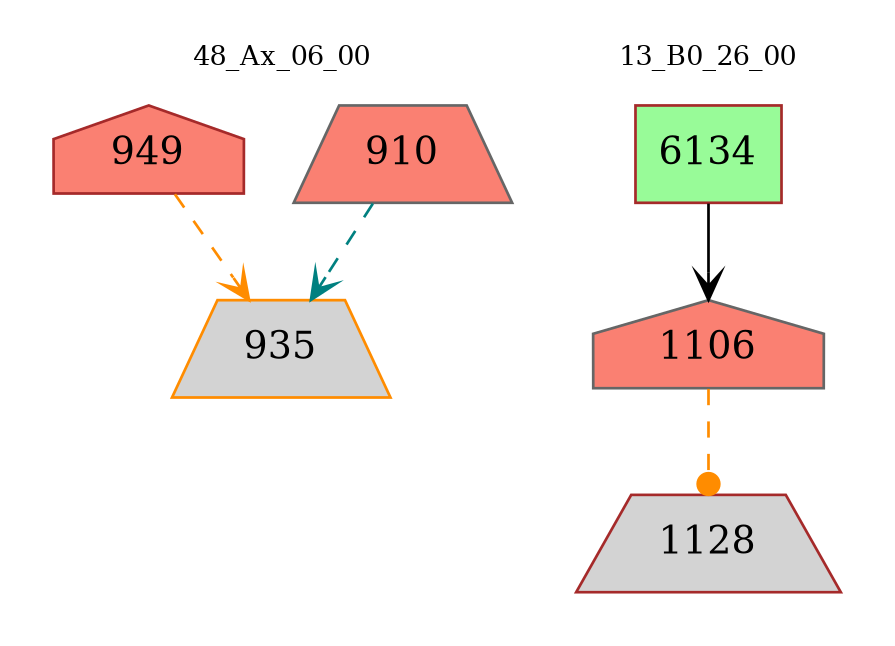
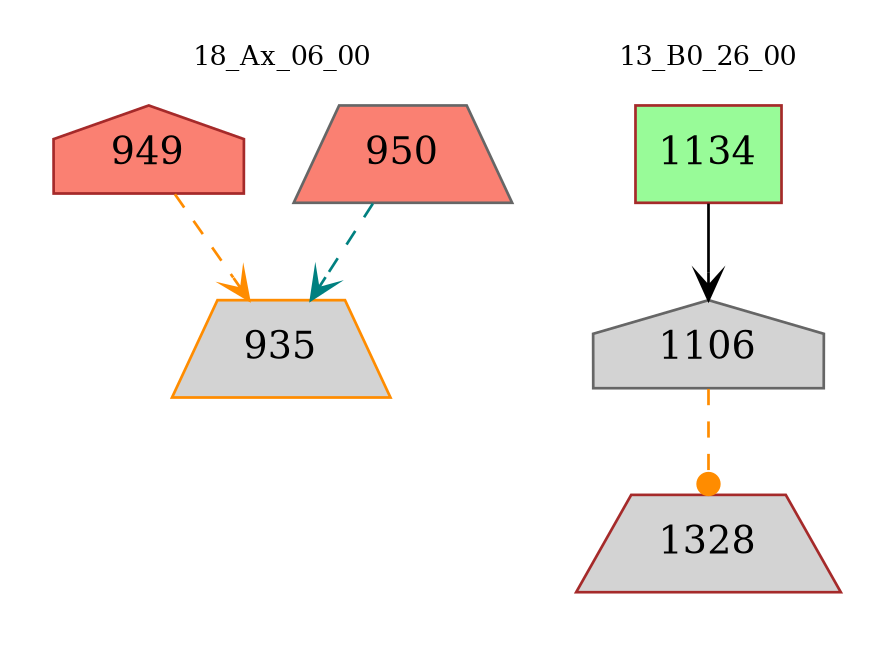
  digraph {
    node [color=brown fillcolor=salmon shape=trapezium style=filled]
    edge [arrowhead=vee color=darkorange style=dashed]
-   n1 [color=gray40 label=910]
+   n1 [color=gray40 label=950]
    n2 [color=darkorange fillcolor=lightgrey label=935]
    n3 [label=949 shape=house]
-   n4 [fillcolor=palegreen label=6134 shape=box]
-   n5 [color=gray40 label=1106 shape=house]
-   n6 [fillcolor=lightgrey label=1128]
+   n4 [fillcolor=palegreen label=1134 shape=box]
+   n5 [color=gray40 fillcolor=lightgrey label=1106 shape=house]
+   n6 [fillcolor=lightgrey label=1328]
    subgraph cluster_1 {
      color=white
      fontsize=10
-     label="48_Ax_06_00"
+     label="18_Ax_06_00"
      n1
      n2
      n3
    }
    subgraph cluster_2 {
      color=white
      fontsize=10
      label="13_B0_26_00"
      n4
      n5
      n6
    }
    n1 -> n2 [color=teal]
    n3 -> n2
    n4 -> n5 [color=black style=solid]
    n5 -> n6 [arrowhead=dot]
  }
